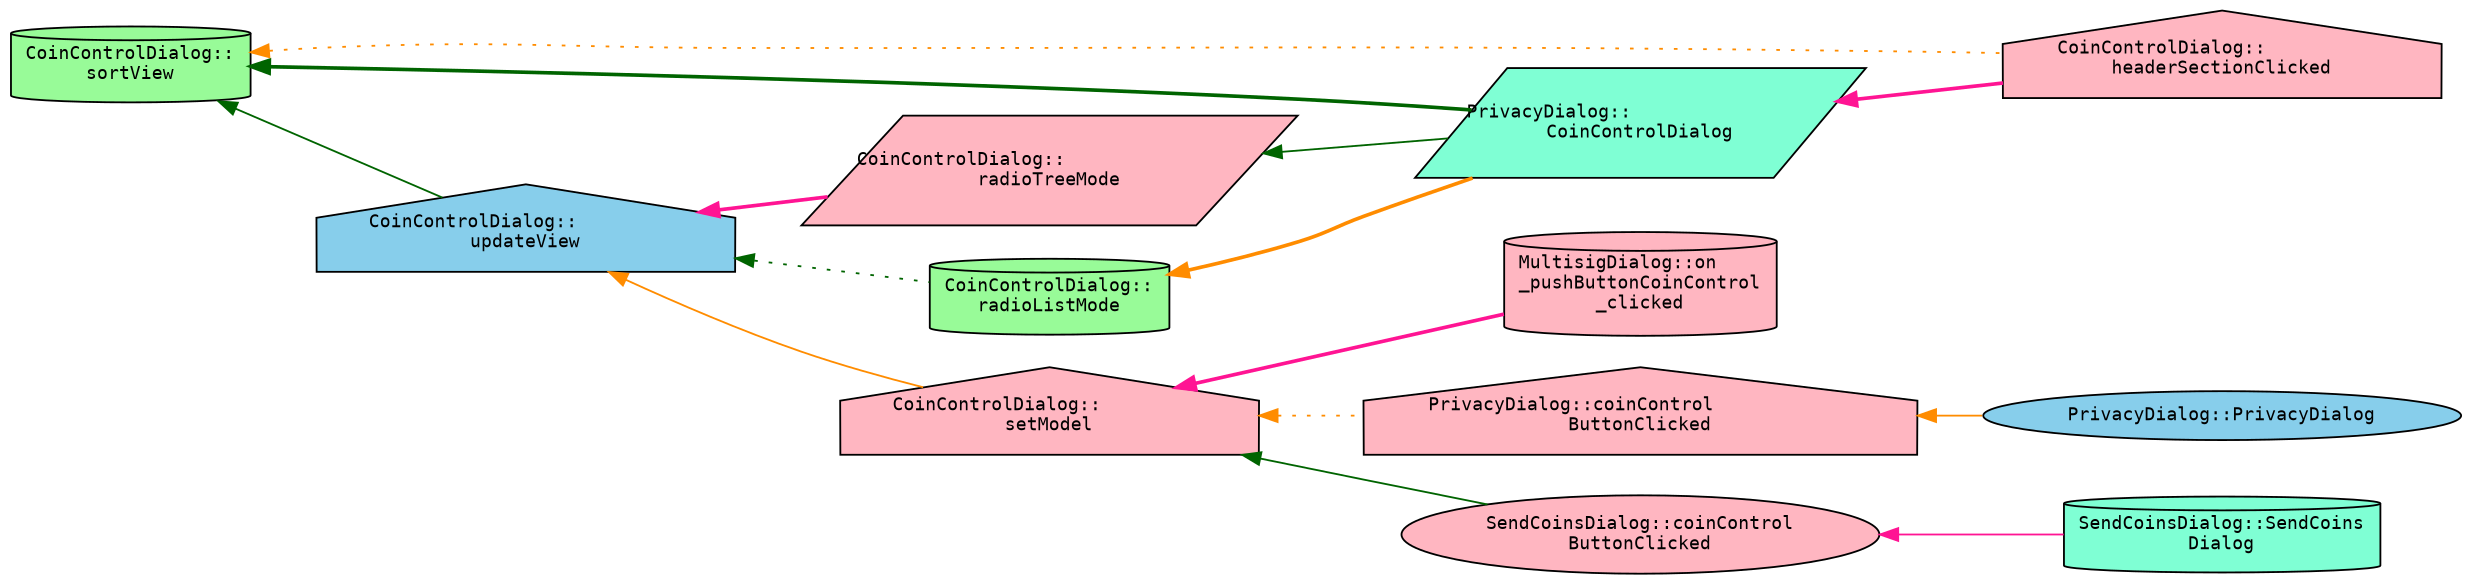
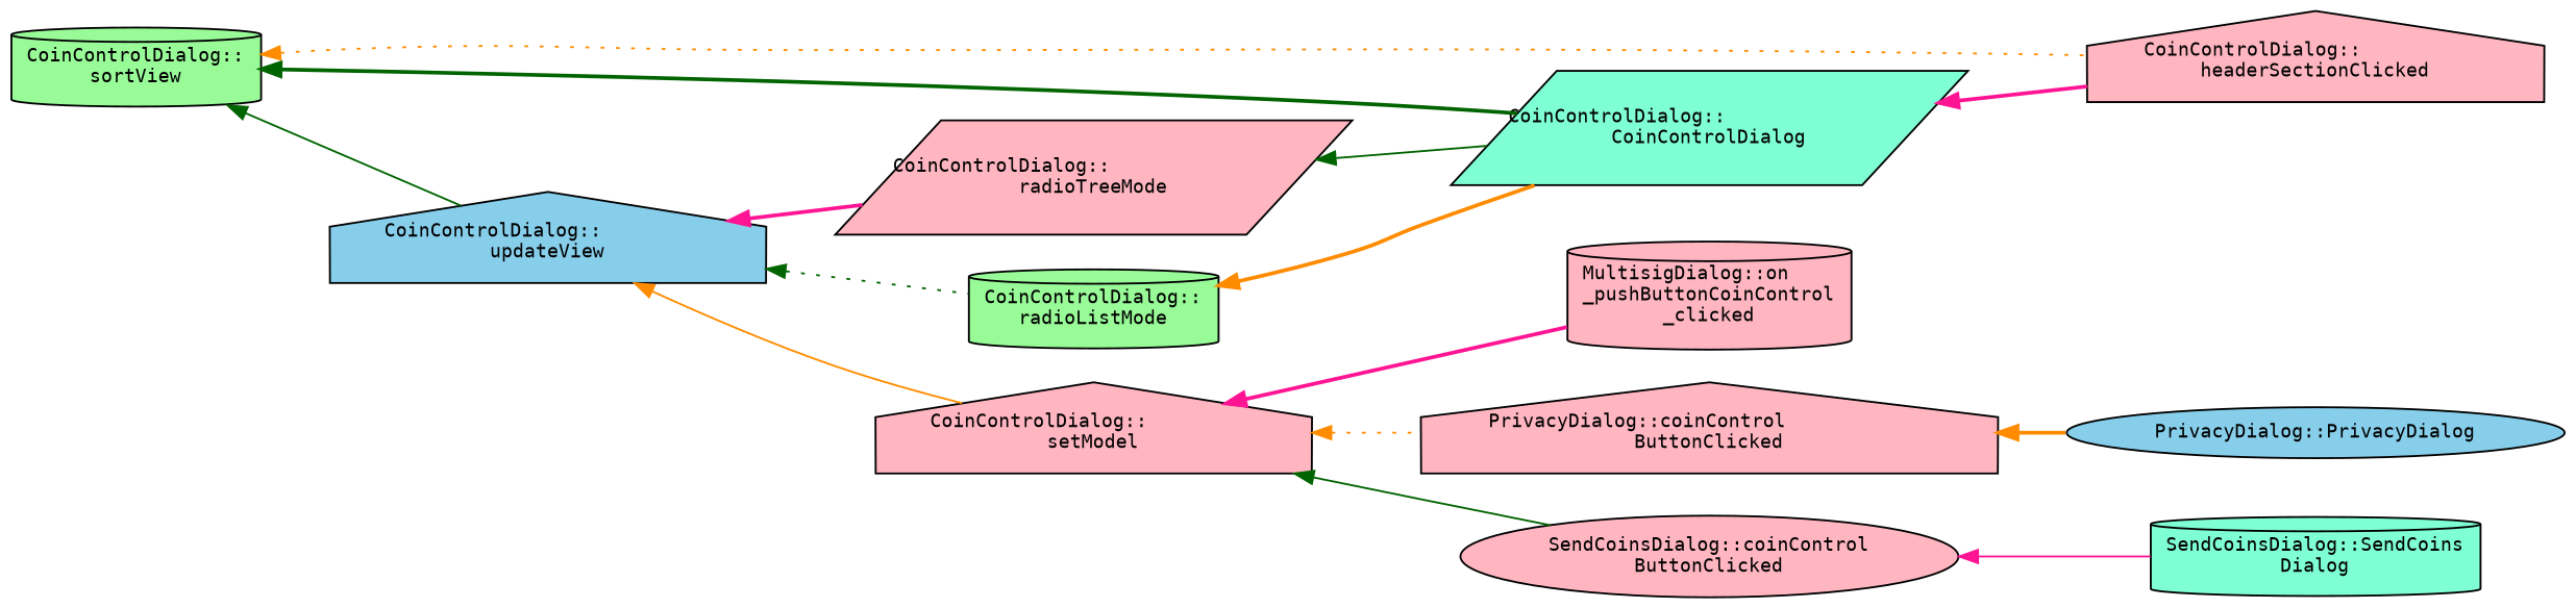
  digraph {
    fontname="DejaVu Sans Mono"
    rankdir=LR
    node [color=black fillcolor=lightpink fontname="DejaVu Sans Mono" fontsize=10 shape=cylinder style=filled]
    edge [color=darkgreen dir=back fontname="DejaVu Sans Mono" fontsize=10 labelfontname=Helvetica labelfontsize=10 style=bold]
    n1 [fillcolor=palegreen fontcolor=black height=0.2 label="CoinControlDialog::\lsortView" width=0.4]
-   n2 [fillcolor=aquamarine height=0.2 label="PrivacyDialog::\lCoinControlDialog" shape=parallelogram width=0.4]
+   n2 [fillcolor=aquamarine height=0.2 label="CoinControlDialog::\lCoinControlDialog" shape=parallelogram width=0.4]
    n3 [height=0.2 label="CoinControlDialog::\lheaderSectionClicked" shape=house width=0.4]
    n4 [fillcolor=skyblue height=0.2 label="CoinControlDialog::\lupdateView" shape=house width=0.4]
    n5 [height=0.2 label="CoinControlDialog::\lsetModel" shape=house width=0.4]
    n6 [height=0.2 label="CoinControlDialog::\lradioTreeMode" shape=parallelogram width=0.4]
    n7 [fillcolor=palegreen height=0.2 label="CoinControlDialog::\lradioListMode" width=0.4]
    n8 [height=0.2 label="MultisigDialog::on\l_pushButtonCoinControl\l_clicked" width=0.4]
    n9 [height=0.2 label="PrivacyDialog::coinControl\lButtonClicked" shape=house width=0.4]
    n10 [height=0.2 label="SendCoinsDialog::coinControl\lButtonClicked" shape=ellipse width=0.4]
    n11 [fillcolor=skyblue height=0.2 label="PrivacyDialog::PrivacyDialog" shape=ellipse width=0.4]
    n12 [fillcolor=aquamarine height=0.2 label="SendCoinsDialog::SendCoins\lDialog" width=0.4]
    n1 -> n2
    n1 -> n3 [color=darkorange style=dotted]
    n1 -> n4 [style=solid]
    n2 -> n3 [color=deeppink]
    n4 -> n5 [color=darkorange style=solid]
    n4 -> n6 [color=deeppink]
    n4 -> n7 [style=dotted]
    n5 -> n8 [color=deeppink]
    n5 -> n9 [color=darkorange style=dotted]
    n5 -> n10 [style=solid]
    n6 -> n2 [style=solid]
    n7 -> n2 [color=darkorange]
-   n9 -> n11 [color=darkorange style=solid]
+   n9 -> n11 [color=darkorange]
    n10 -> n12 [color=deeppink style=solid]
  }
